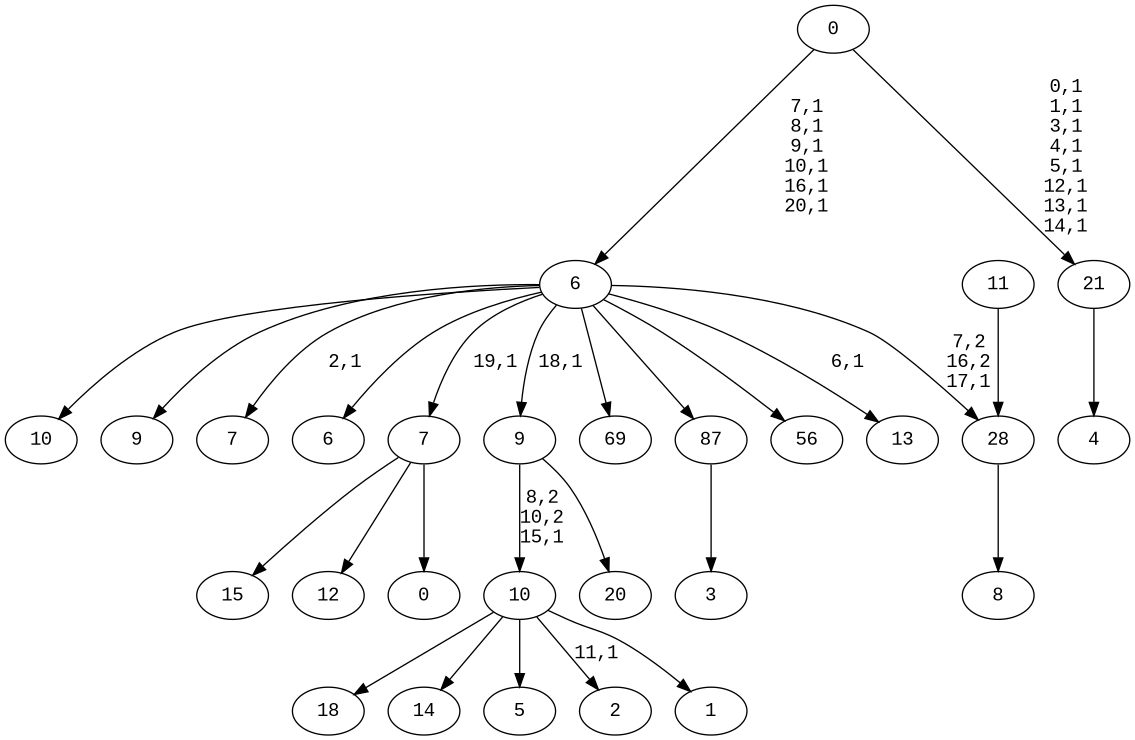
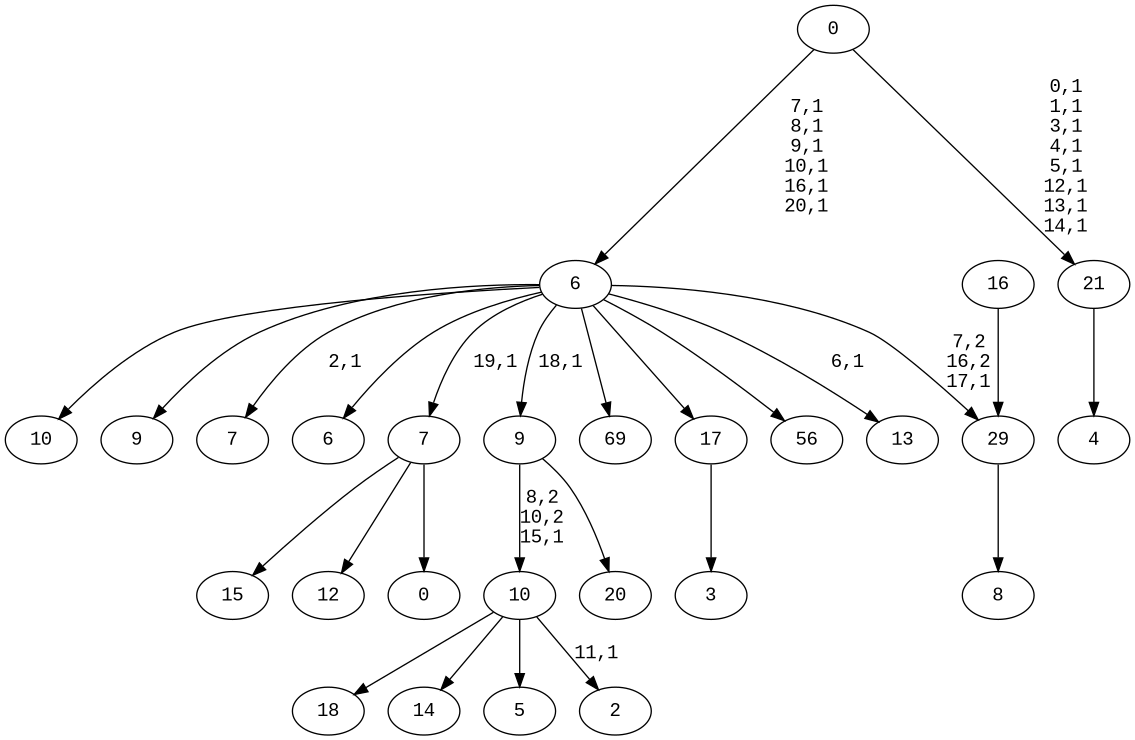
  digraph {
    fontname="Liberation Mono"
    node [fontname="Liberation Mono"]
    edge [fontname="Liberation Mono"]
    n1 [label=20]
    n2 [label=69]
    n3 [label=18]
-   n4 [label=87]
+   n4 [label=17]
    n5 [label=3]
    n6 [label=56]
    n7 [label=15]
    n8 [label=14]
    n9 [label=13]
    n10 [label=12]
-   n11 [label=11]
-   28
+   n11 [label=16]
+   28 [label=29]
    n13 [label=10]
    n14 [label=9]
    n15 [label=8]
    n16 [label=7]
    n17 [label=6]
    n18 [label=5]
    n19 [label=4]
    21
    n21 [label=2]
-   n22 [label=1]
    10
    9
    n25 [label=0]
    7
    6
    0
    n4 -> n5
    n11 -> 28
    28 -> n15
    21 -> n19
    10 -> n3
    10 -> n8
    10 -> n18
    10 -> n21 [label="11,1"]
-   10 -> n22
    9 -> n1
    9 -> 10 [label="8,2\n10,2\n15,1"]
    7 -> n7
    7 -> n10
    7 -> n25
    6 -> n2
    6 -> n4
    6 -> n6
    6 -> n9 [label="6,1"]
    6 -> 28 [label="7,2\n16,2\n17,1"]
    6 -> n13
    6 -> n14
    6 -> n16 [label="2,1"]
    6 -> n17
    6 -> 9 [label="18,1"]
    6 -> 7 [label="19,1"]
    0 -> 21 [label="0,1\n1,1\n3,1\n4,1\n5,1\n12,1\n13,1\n14,1"]
    0 -> 6 [label="7,1\n8,1\n9,1\n10,1\n16,1\n20,1"]
  }
